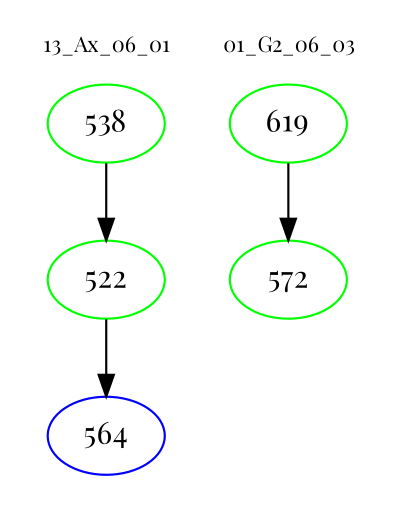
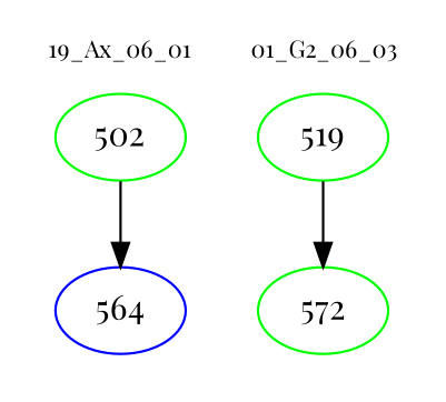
  digraph {
    fontname="Playfair Display"
    node [color=green fontname="Playfair Display"]
    edge [color=black fontname="Playfair Display"]
-   n1 [label=538]
-   n2 [label=522]
+   n2 [label=502]
    n3 [color=blue label=564]
-   n4 [label=619]
+   n4 [label=519]
    n5 [label=572]
    subgraph cluster_1 {
      color=white
      fontsize=10
-     label="13_Ax_06_01"
-     n1
+     label="19_Ax_06_01"
      n2
      n3
    }
    subgraph cluster_2 {
      color=white
      fontsize=10
      label="01_G2_06_03"
      n4
      n5
    }
-   n1 -> n2
    n2 -> n3
    n4 -> n5
  }
